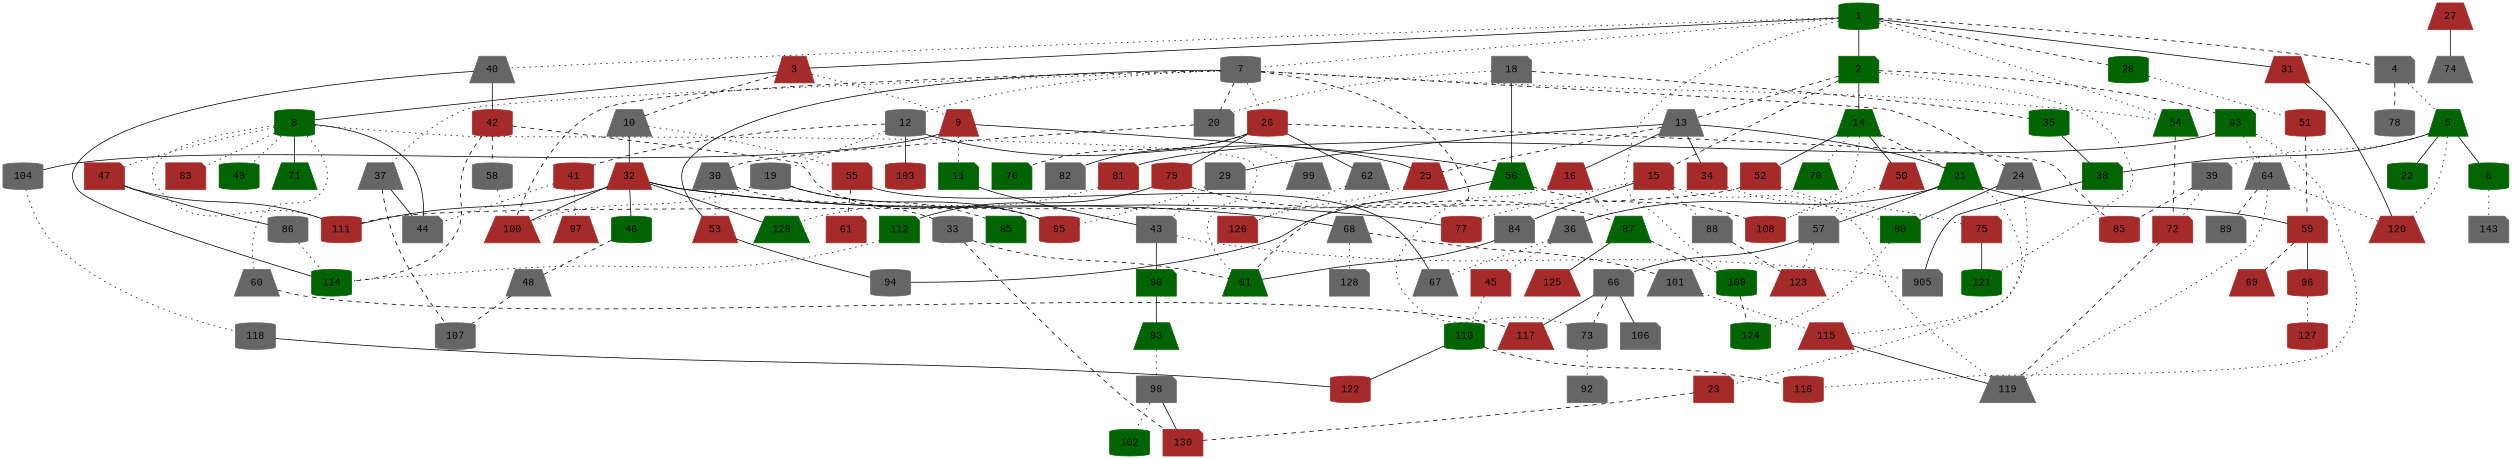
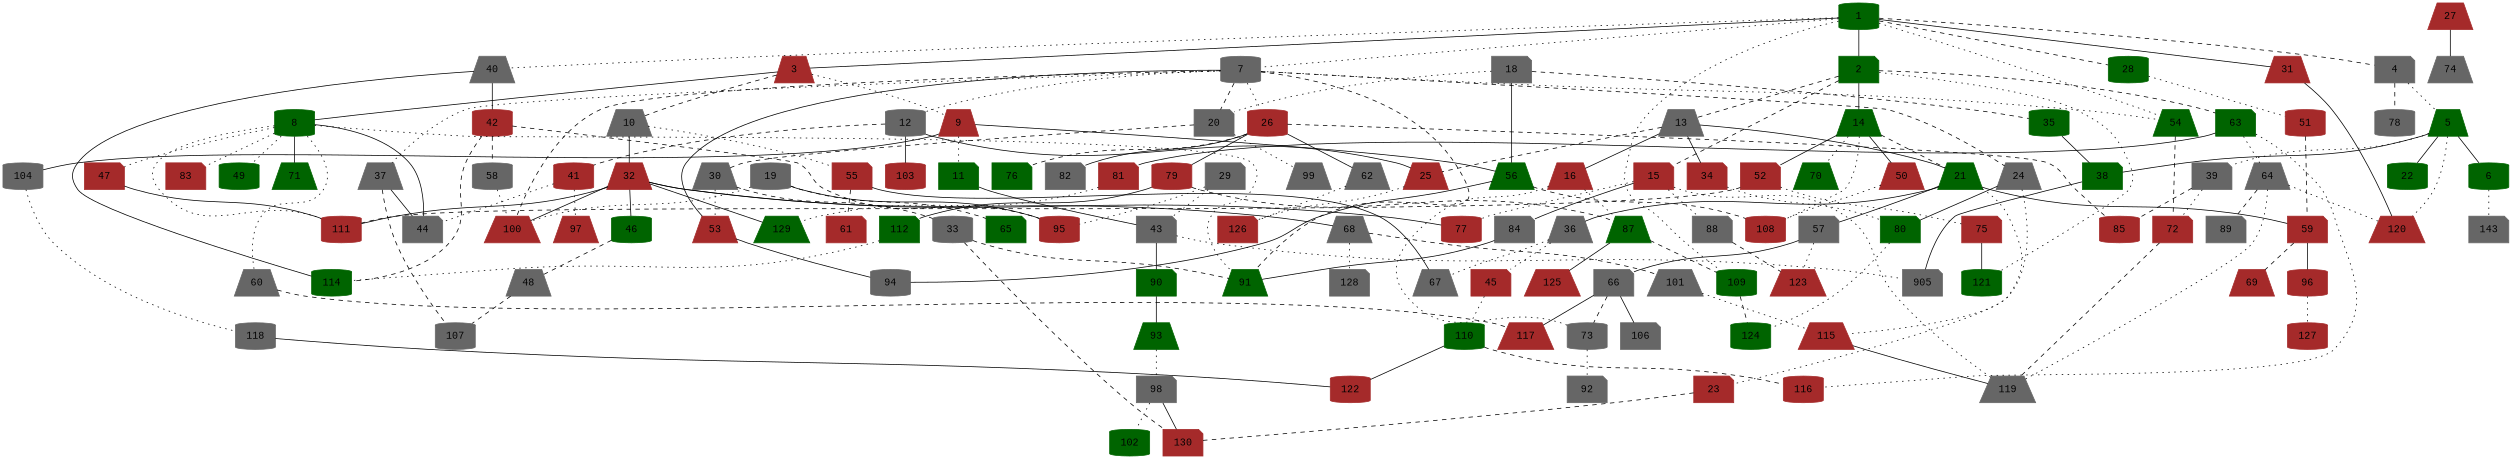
  graph {
    fontname="Liberation Mono"
    node [color=gray40 fontname="Liberation Mono" shape=trapezium style=filled]
    edge [fontname="Liberation Mono" style=dotted]
    1 [color=darkgreen shape=cylinder]
    2 [color=darkgreen shape=note]
    3 [color=brown]
    4 [shape=note]
    7 [shape=cylinder]
    28 [color=darkgreen shape=cylinder]
    31 [color=brown]
    40
    54 [color=darkgreen]
    109 [color=darkgreen shape=cylinder]
    13
    14 [color=darkgreen]
    15 [color=brown shape=note]
    63 [color=darkgreen shape=note]
    121 [color=darkgreen shape=cylinder]
    8 [color=darkgreen shape=cylinder]
    9 [color=brown]
    10
    5 [color=darkgreen]
    78 [shape=cylinder]
    12 [shape=cylinder]
    20 [shape=note]
    24
    26 [color=brown shape=cylinder]
    37
    53 [color=brown]
    91 [color=darkgreen]
    100 [color=brown]
    51 [color=brown shape=cylinder]
    120 [color=brown]
    42 [color=brown shape=cylinder]
    114 [color=darkgreen shape=cylinder]
    72 [color=brown shape=note]
    124 [color=darkgreen shape=cylinder]
    25 [color=brown]
    16 [color=brown]
    21 [color=darkgreen]
    29 [shape=note]
    34 [color=brown shape=note]
    50 [color=brown]
    52 [color=brown shape=note]
    70 [color=darkgreen]
    108 [color=brown shape=cylinder]
    77 [color=brown shape=cylinder]
    84 [shape=note]
    88 [shape=note]
    119
    64
    81 [color=brown shape=note]
    116 [color=brown shape=cylinder]
    44 [shape=note]
    47 [color=brown shape=note]
    49 [color=darkgreen shape=cylinder]
    60
    71 [color=darkgreen]
    83 [color=brown shape=note]
    111 [color=brown shape=cylinder]
    11 [color=darkgreen shape=note]
    56 [color=darkgreen]
    104 [shape=cylinder]
    32 [color=brown]
    55 [color=brown shape=note]
    6 [color=darkgreen shape=cylinder]
    22 [color=darkgreen shape=cylinder]
    38 [color=darkgreen shape=note]
    39 [shape=note]
    n67 [label=143 shape=note]
    n68 [label=905 shape=note]
    85 [color=brown shape=cylinder]
    19 [shape=cylinder]
    41 [color=brown shape=cylinder]
    103 [color=brown shape=cylinder]
    30
    99
    80 [color=darkgreen shape=note]
    115 [color=brown]
    62
    76 [color=darkgreen shape=note]
    79 [color=brown shape=cylinder]
    82 [shape=note]
    107 [shape=cylinder]
    94 [shape=cylinder]
-   86 [shape=cylinder]
    117 [color=brown]
    43 [shape=note]
    118 [shape=cylinder]
    46 [color=darkgreen shape=cylinder]
    68
    129 [color=darkgreen]
    67
    61 [color=brown shape=note]
    128 [shape=note]
    90 [color=darkgreen shape=note]
    65 [color=darkgreen shape=note]
    95 [color=brown shape=cylinder]
    126 [color=brown shape=note]
    97 [color=brown]
    73 [shape=cylinder]
    87 [color=darkgreen]
    18 [shape=note]
    35 [color=darkgreen shape=cylinder]
    23 [color=brown shape=note]
    36
    57 [shape=note]
    59 [color=brown shape=note]
    75 [color=brown shape=note]
    123 [color=brown]
    92 [shape=note]
    125 [color=brown]
    27 [color=brown]
    74
    33 [shape=cylinder]
    130 [color=brown shape=note]
    45 [color=brown shape=note]
    66 [shape=note]
    69 [color=brown]
    96 [color=brown shape=cylinder]
    112 [color=darkgreen shape=note]
    48
    101
    110 [color=darkgreen shape=cylinder]
    58 [shape=cylinder]
    93 [color=darkgreen]
    122 [color=brown shape=cylinder]
    106 [shape=note]
    127 [color=brown shape=cylinder]
    89 [shape=note]
    98 [shape=note]
    102 [color=darkgreen shape=cylinder]
    1 -- 2 [style=solid]
    1 -- 3 [style=solid]
    1 -- 4 [style=dashed]
    1 -- 7
    1 -- 28 [style=dashed]
    1 -- 31 [style=solid]
    1 -- 40
    1 -- 54
    1 -- 109
    2 -- 13 [style=dashed]
    2 -- 14 [style=solid]
    2 -- 15 [style=dashed]
    2 -- 63 [style=dashed]
    2 -- 121
    3 -- 8 [style=solid]
    3 -- 9
    3 -- 10 [style=dashed]
    4 -- 5
    4 -- 78 [style=dashed]
    7 -- 54
    7 -- 12
    7 -- 20 [style=dashed]
    7 -- 24 [style=dashed]
    7 -- 26
    7 -- 37
    7 -- 53 [style=solid]
    7 -- 91 [style=dashed]
    7 -- 100 [style=dashed]
    28 -- 51
    31 -- 120 [style=solid]
    40 -- 42 [style=solid]
    40 -- 114 [style=solid]
    54 -- 72 [style=dashed]
    109 -- 124 [style=dashed]
    13 -- 25 [style=dashed]
    13 -- 16 [style=solid]
    13 -- 21 [style=solid]
-   13 -- 29 [style=solid]
    13 -- 34 [style=solid]
    14 -- 21 [style=dashed]
    14 -- 50 [style=solid]
    14 -- 52 [style=solid]
    14 -- 70
    14 -- 108
    15 -- 77
    15 -- 84 [style=solid]
    15 -- 88
    15 -- 119
    63 -- 64
    63 -- 81 [style=solid]
    63 -- 116
    8 -- 91
    8 -- 44 [style=solid]
    8 -- 47
    8 -- 49
    8 -- 60
    8 -- 71 [style=solid]
    8 -- 83
    8 -- 111
    9 -- 11
    9 -- 56 [style=solid]
    9 -- 104 [style=solid]
    10 -- 32 [style=solid]
    10 -- 55
    5 -- 120
    5 -- 6 [style=solid]
    5 -- 22 [style=solid]
    5 -- 38 [style=solid]
    5 -- 39
    12 -- 25 [style=solid]
-   12 -- 19
    12 -- 41 [style=dashed]
    12 -- 103 [style=solid]
    20 -- 30 [style=dashed]
    20 -- 99
    24 -- 80 [style=solid]
    24 -- 115
    26 -- 85 [style=dashed]
    26 -- 62 [style=solid]
    26 -- 76 [style=dashed]
    26 -- 79 [style=solid]
    26 -- 82 [style=solid]
    37 -- 44 [style=solid]
    37 -- 107 [style=dashed]
    53 -- 94 [style=solid]
    51 -- 59 [style=dashed]
    42 -- 114 [style=dashed]
    42 -- 95 [style=dashed]
    42 -- 58 [style=dashed]
    72 -- 119 [style=dashed]
    25 -- 126
    16 -- 73
    16 -- 87
    21 -- 23
    21 -- 36 [style=solid]
    21 -- 57 [style=solid]
    21 -- 59 [style=solid]
    29 -- 43
    29 -- 95
    34 -- 80
    50 -- 108
    52 -- 111 [style=dashed]
    52 -- 75
    84 -- 91 [style=solid]
    88 -- 123 [style=dashed]
    64 -- 120
    64 -- 119
    64 -- 89 [style=dashed]
    81 -- 129
    47 -- 111 [style=solid]
-   47 -- 86 [style=solid]
    60 -- 117 [style=dashed]
    11 -- 43 [style=solid]
    56 -- 108 [style=dashed]
    56 -- 94 [style=solid]
    104 -- 118
    32 -- 100 [style=solid]
    32 -- 77 [style=solid]
    32 -- 111 [style=solid]
    32 -- 46 [style=solid]
    32 -- 68 [style=solid]
    32 -- 129 [style=solid]
    55 -- 67 [style=solid]
    55 -- 61 [style=dashed]
    6 -- n67
    38 -- n68 [style=solid]
    39 -- 72
    39 -- 85 [style=dashed]
    19 -- 100
    19 -- 65 [style=dashed]
    19 -- 95 [style=solid]
    41 -- 44
    41 -- 97
    30 -- 53
    30 -- 33 [style=dashed]
    80 -- 124
    115 -- 119 [style=solid]
    62 -- 126
    79 -- 87 [style=dashed]
    79 -- 112 [style=solid]
-   86 -- 114
    43 -- n68
    43 -- 90 [style=solid]
    118 -- 122 [style=solid]
    46 -- 48 [style=dashed]
    68 -- 128
    68 -- 101 [style=dashed]
    90 -- 93 [style=solid]
    73 -- 92
    87 -- 109 [style=dashed]
    87 -- 125 [style=solid]
    18 -- 20
    18 -- 56 [style=solid]
    18 -- 35 [style=dashed]
    35 -- 38 [style=solid]
    23 -- 130 [style=dashed]
    36 -- 67
    36 -- 45
    57 -- 123
    57 -- 66 [style=solid]
    59 -- 69 [style=dashed]
    59 -- 96 [style=solid]
    75 -- 121 [style=solid]
    27 -- 74 [style=solid]
    33 -- 91 [style=dashed]
    33 -- 130 [style=dashed]
    45 -- 110
    66 -- 117 [style=solid]
    66 -- 73 [style=dashed]
    66 -- 106 [style=solid]
    96 -- 127
    112 -- 114
    48 -- 107 [style=dashed]
    101 -- 115
    110 -- 116 [style=dashed]
    110 -- 122 [style=solid]
    58 -- 100
    93 -- 98
    98 -- 130 [style=solid]
    98 -- 102
  }
